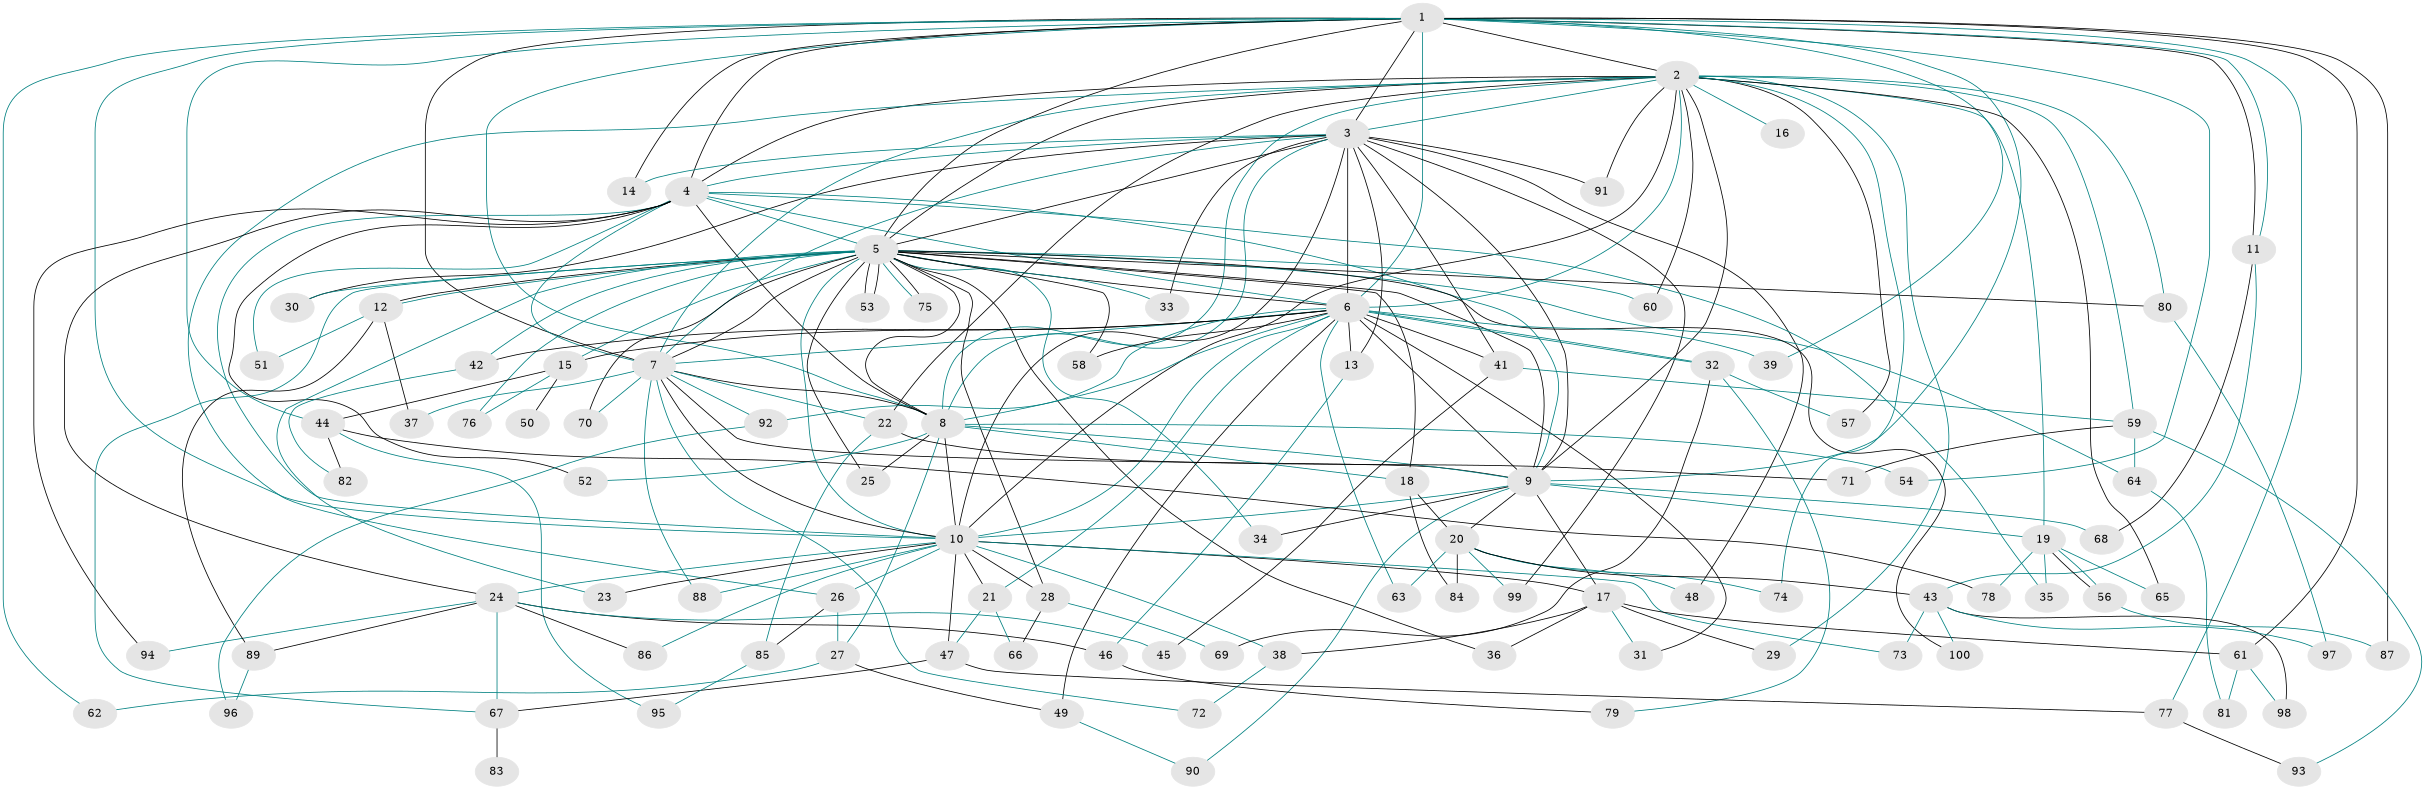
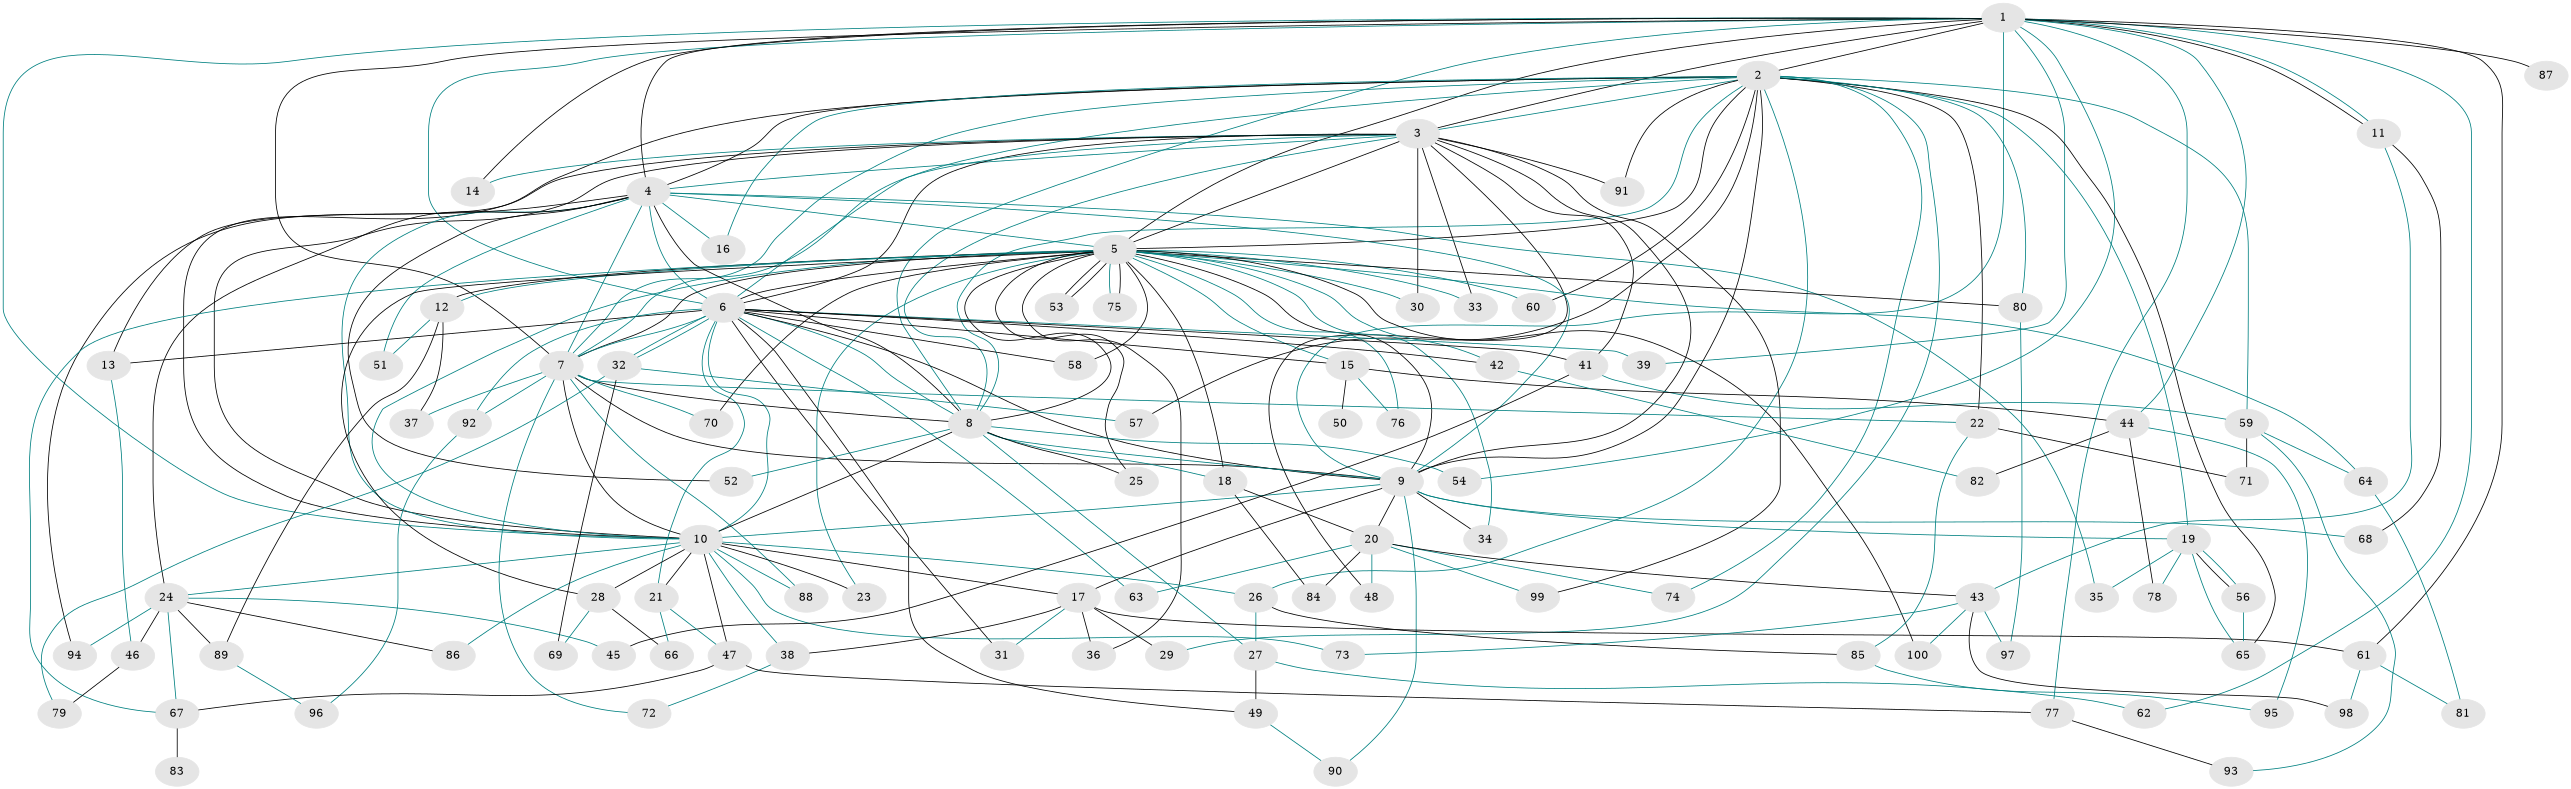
  graph {
    node [color=gray90 style=filled]
    edge [color=teal]
    1
    2
    3
    4
    5
    6
    7
    8
    9
    10
    11
    14
    39
    44
    54
    61
    62
    77
    87
    16
    19
    22
    26
    29
    57
    59
    60
    65
    74
    80
    91
    13
    30
    33
    41
    48
    99
    24
    35
    51
    52
    94
    12
    15
    18
    23
    25
    28
    34
    36
    42
    53
    58
    64
    67
    70
    75
    76
    100
    21
    31
    32
    49
    63
    92
    37
    72
    88
    27
    17
    20
    68
    90
    38
    47
    73
    86
    43
    78
    82
    95
    98
    81
    93
    56
    71
    85
    97
    46
    45
    89
    50
    84
    66
    69
    83
    79
    96
    1 -- 2 [color=black]
    1 -- 3 [color=black]
    1 -- 4 [color=black]
    1 -- 5 [color=black]
    1 -- 6
    1 -- 7 [color=black]
    1 -- 8
    1 -- 9
    1 -- 10
    1 -- 11 [color=black]
    1 -- 11
    1 -- 14 [color=black]
    1 -- 39
    1 -- 44
    1 -- 54
    1 -- 61 [color=black]
    1 -- 62
    1 -- 77
    1 -- 87 [color=black]
    2 -- 3
    2 -- 4 [color=black]
    2 -- 5 [color=black]
    2 -- 6
    2 -- 7
    2 -- 8
    2 -- 9 [color=black]
    2 -- 10 [color=black]
    2 -- 16
    2 -- 19
    2 -- 22 [color=black]
    2 -- 26
    2 -- 29
    2 -- 57 [color=black]
    2 -- 59
    2 -- 60 [color=black]
    2 -- 65 [color=black]
    2 -- 74
    2 -- 80
    2 -- 91 [color=black]
    3 -- 4
    3 -- 5 [color=black]
    3 -- 6 [color=black]
    3 -- 7
    3 -- 8
    3 -- 9 [color=black]
    3 -- 10 [color=black]
    3 -- 14
    3 -- 91 [color=black]
    3 -- 13 [color=black]
    3 -- 30 [color=black]
    3 -- 33 [color=black]
    3 -- 41 [color=black]
    3 -- 48 [color=black]
    3 -- 99 [color=black]
    4 -- 5
    4 -- 6
    4 -- 7
    4 -- 8 [color=black]
    4 -- 9
    4 -- 10
+   4 -- 16
    4 -- 24 [color=black]
    4 -- 35
    4 -- 51
    4 -- 52 [color=black]
    4 -- 94 [color=black]
    5 -- 6 [color=black]
    5 -- 7 [color=black]
    5 -- 8 [color=black]
    5 -- 9 [color=black]
    5 -- 10
    5 -- 60
    5 -- 80 [color=black]
    5 -- 30
    5 -- 33
    5 -- 12 [color=black]
    5 -- 12
    5 -- 15
    5 -- 18 [color=black]
    5 -- 23
    5 -- 25 [color=black]
    5 -- 28 [color=black]
    5 -- 34
    5 -- 36 [color=black]
    5 -- 42
    5 -- 53 [color=black]
    5 -- 53 [color=black]
    5 -- 58 [color=black]
    5 -- 64
    5 -- 67
    5 -- 70 [color=black]
    5 -- 75
    5 -- 75 [color=black]
    5 -- 76
    5 -- 100 [color=black]
    6 -- 7
    6 -- 8
    6 -- 9 [color=black]
    6 -- 10
    6 -- 39
    6 -- 13 [color=black]
    6 -- 41 [color=black]
    6 -- 15 [color=black]
    6 -- 42 [color=black]
    6 -- 58 [color=black]
    6 -- 21
    6 -- 31 [color=black]
    6 -- 32
    6 -- 32
    6 -- 49 [color=black]
    6 -- 63
    6 -- 92
    7 -- 8 [color=black]
    7 -- 9 [color=black]
    7 -- 10 [color=black]
    7 -- 22
    7 -- 70
    7 -- 92
    7 -- 37
    7 -- 72
    7 -- 88
    8 -- 9
    8 -- 10 [color=black]
    8 -- 54
    8 -- 52
    8 -- 18
    8 -- 25 [color=black]
    8 -- 27
    9 -- 10
    9 -- 19
    9 -- 34 [color=black]
    9 -- 17 [color=black]
    9 -- 20 [color=black]
    9 -- 68
    9 -- 90
    10 -- 26
    10 -- 24
    10 -- 23 [color=black]
    10 -- 28 [color=black]
    10 -- 21 [color=black]
    10 -- 88
    10 -- 17 [color=black]
    10 -- 38
    10 -- 47 [color=black]
    10 -- 73
    10 -- 86
    11 -- 68 [color=black]
    11 -- 43
    44 -- 78 [color=black]
    44 -- 82 [color=black]
    44 -- 95
    61 -- 98
    61 -- 81
    77 -- 93 [color=black]
    19 -- 65
    19 -- 35
    19 -- 78
    19 -- 56 [color=black]
    19 -- 56
    22 -- 71 [color=black]
    22 -- 85
    26 -- 27
    26 -- 85 [color=black]
    59 -- 64
    59 -- 93
    59 -- 71 [color=black]
    80 -- 97
    13 -- 46
    41 -- 59
    41 -- 45 [color=black]
    24 -- 94
    24 -- 67
    24 -- 86 [color=black]
    24 -- 46 [color=black]
    24 -- 45
    24 -- 89 [color=black]
    12 -- 51
    12 -- 37 [color=black]
    12 -- 89 [color=black]
    15 -- 44 [color=black]
    15 -- 76
    15 -- 50 [color=black]
    18 -- 20 [color=black]
    18 -- 84 [color=black]
    28 -- 66 [color=black]
    28 -- 69
    42 -- 82
    64 -- 81
    67 -- 83 [color=black]
    21 -- 47
    21 -- 66
    32 -- 57
    32 -- 69 [color=black]
    32 -- 79
    49 -- 90
    92 -- 96
    27 -- 62
    27 -- 49 [color=black]
    17 -- 61 [color=black]
    17 -- 29 [color=black]
    17 -- 36 [color=black]
    17 -- 31
    17 -- 38 [color=black]
    20 -- 74
    20 -- 48
    20 -- 99
    20 -- 63
    20 -- 43 [color=black]
    20 -- 84 [color=black]
    38 -- 72
    47 -- 77 [color=black]
    47 -- 67 [color=black]
    43 -- 100
    43 -- 73
    43 -- 98 [color=black]
    43 -- 97
-   56 -- 87
+   56 -- 65
    85 -- 95
    46 -- 79 [color=black]
    89 -- 96
  }
